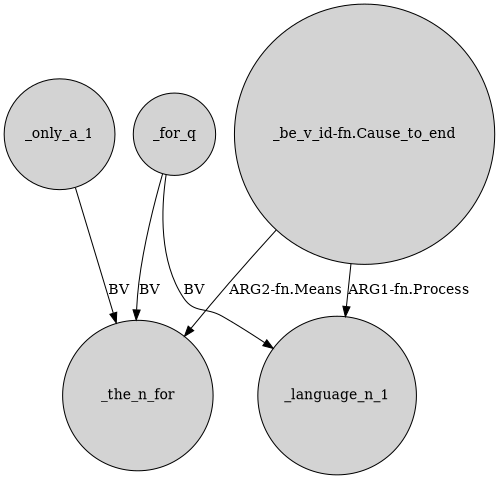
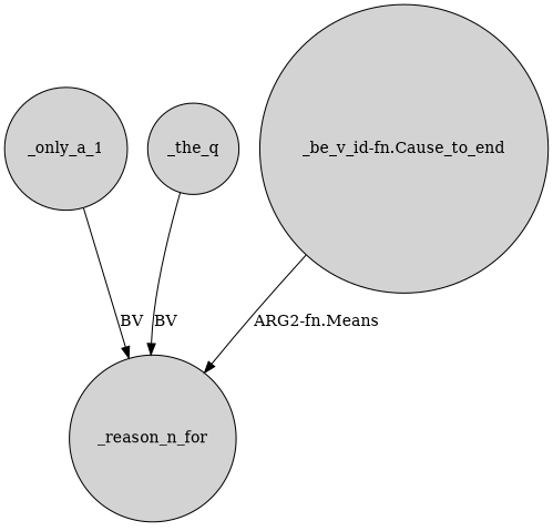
  digraph {
    node [shape=circle style=filled]
    "_be_v_id-fn.Cause_to_end"
-   _reason_n_for [label=_the_n_for]
-   _language_n_1
-   _the_q [label=_for_q]
+   _reason_n_for
+   _the_q
    _only_a_1
    "_be_v_id-fn.Cause_to_end" -> _reason_n_for [label="ARG2-fn.Means"]
-   "_be_v_id-fn.Cause_to_end" -> _language_n_1 [label="ARG1-fn.Process"]
    _the_q -> _reason_n_for [label=BV]
-   _the_q -> _language_n_1 [label=BV]
    _only_a_1 -> _reason_n_for [label=BV]
  }
